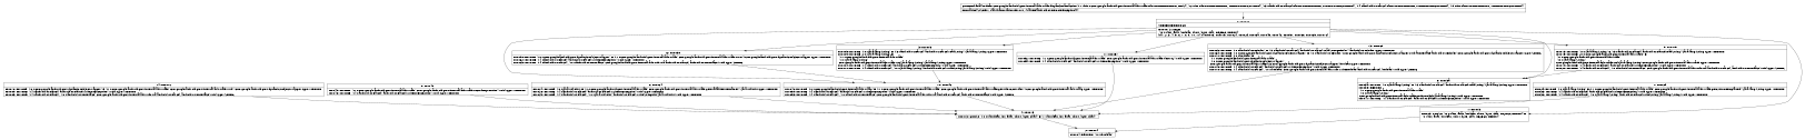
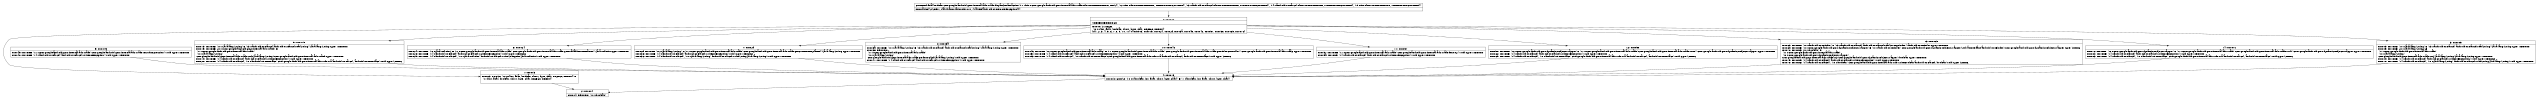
  digraph {
    node [shape=record]
    n1 [label="{0\:\ 0x0000|MTH_ENTER_BLOCK\l|0x0000: SWITCH  \l  (r2 I:?[int, float, boolean, short, byte, char, OBJECT, ARRAY])\l k:[1, 2, 3, 4, 5, 6, 7, 8, 9, 10, 11] t:[0x0005, 0x0015, 0x0024, 0x002f, 0x003a, 0x0045, 0x004c, 0x0057, 0x005e, 0x0069, 0x007c] \l}"]
    n2 [label="{1\:\ 0x0003|0x0003: CONST  (r0 I:?[int, float, boolean, short, byte, char, OBJECT, ARRAY]) = \l  (0 ?[int, float, boolean, short, byte, char, OBJECT, ARRAY])\l \l}"]
    n3 [label="{3\:\ 0x0005|0x0005: INVOKE  (r0 I:java.lang.String) = (r3 I:android.os.Parcel) android.os.Parcel.readString():java.lang.String type: VIRTUAL \l0x0009: INVOKE  (r0 I:java.lang.String) = \l  (r1 I:com.google.android.gms.internal.ads.zzafe)\l  (r0 I:java.lang.String)\l com.google.android.gms.internal.ads.zzafe.zzcj(java.lang.String):java.lang.String type: VIRTUAL \l0x000d: INVOKE  (r4 I:android.os.Parcel) android.os.Parcel.writeNoException():void type: VIRTUAL \l0x0010: INVOKE  (r4 I:android.os.Parcel), (r0 I:java.lang.String) android.os.Parcel.writeString(java.lang.String):void type: VIRTUAL \l}"]
    n4 [label="{5\:\ 0x0015|0x0015: INVOKE  (r0 I:java.lang.String) = (r3 I:android.os.Parcel) android.os.Parcel.readString():java.lang.String type: VIRTUAL \l0x0019: INVOKE  (r0 I:com.google.android.gms.internal.ads.zzaeh) = \l  (r1 I:com.google.android.gms.internal.ads.zzafe)\l  (r0 I:java.lang.String)\l com.google.android.gms.internal.ads.zzafe.zzck(java.lang.String):com.google.android.gms.internal.ads.zzaeh type: VIRTUAL \l0x001d: INVOKE  (r4 I:android.os.Parcel) android.os.Parcel.writeNoException():void type: VIRTUAL \l0x0020: INVOKE  (r4 I:android.os.Parcel), (r0 I:android.os.IInterface) com.google.android.gms.internal.ads.zzfo.zza(android.os.Parcel, android.os.IInterface):void type: STATIC \l}"]
    n5 [label="{6\:\ 0x0024|0x0024: INVOKE  (r0 I:java.util.List) = (r1 I:com.google.android.gms.internal.ads.zzafe) com.google.android.gms.internal.ads.zzafe.getAvailableAssetNames():java.util.List type: VIRTUAL \l0x0028: INVOKE  (r4 I:android.os.Parcel) android.os.Parcel.writeNoException():void type: VIRTUAL \l0x002b: INVOKE  (r4 I:android.os.Parcel), (r0 I:java.util.List) android.os.Parcel.writeStringList(java.util.List):void type: VIRTUAL \l}"]
    n6 [label="{7\:\ 0x002f|0x002f: INVOKE  (r0 I:java.lang.String) = (r1 I:com.google.android.gms.internal.ads.zzafe) com.google.android.gms.internal.ads.zzafe.getCustomTemplateId():java.lang.String type: VIRTUAL \l0x0033: INVOKE  (r4 I:android.os.Parcel) android.os.Parcel.writeNoException():void type: VIRTUAL \l0x0036: INVOKE  (r4 I:android.os.Parcel), (r0 I:java.lang.String) android.os.Parcel.writeString(java.lang.String):void type: VIRTUAL \l}"]
    n7 [label="{8\:\ 0x003a|0x003a: INVOKE  (r0 I:java.lang.String) = (r3 I:android.os.Parcel) android.os.Parcel.readString():java.lang.String type: VIRTUAL \l0x003e: RETURN  \l  (r1 I:com.google.android.gms.internal.ads.zzafe)\l  (r0 I:java.lang.String)\l com.google.android.gms.internal.ads.zzafe.performClick(java.lang.String):void type: VIRTUAL \l0x0041: INVOKE  (r4 I:android.os.Parcel) android.os.Parcel.writeNoException():void type: VIRTUAL \l}"]
    n8 [label="{10\:\ 0x004c|0x004c: INVOKE  (r0 I:com.google.android.gms.internal.ads.zzaap) = (r1 I:com.google.android.gms.internal.ads.zzafe) com.google.android.gms.internal.ads.zzafe.getVideoController():com.google.android.gms.internal.ads.zzaap type: VIRTUAL \l0x0050: INVOKE  (r4 I:android.os.Parcel) android.os.Parcel.writeNoException():void type: VIRTUAL \l0x0053: INVOKE  (r4 I:android.os.Parcel), (r0 I:android.os.IInterface) com.google.android.gms.internal.ads.zzfo.zza(android.os.Parcel, android.os.IInterface):void type: STATIC \l}"]
    n9 [label="{11\:\ 0x0057|0x0057: INVOKE  (r1 I:com.google.android.gms.internal.ads.zzafe) com.google.android.gms.internal.ads.zzafe.destroy():void type: VIRTUAL \l0x005a: INVOKE  (r4 I:android.os.Parcel) android.os.Parcel.writeNoException():void type: VIRTUAL \l}"]
    n10 [label="{12\:\ 0x005e|0x005e: INVOKE  (r0 I:com.google.android.gms.dynamic.IObjectWrapper) = (r1 I:com.google.android.gms.internal.ads.zzafe) com.google.android.gms.internal.ads.zzafe.zzrm():com.google.android.gms.dynamic.IObjectWrapper type: VIRTUAL \l0x0062: INVOKE  (r4 I:android.os.Parcel) android.os.Parcel.writeNoException():void type: VIRTUAL \l0x0065: INVOKE  (r4 I:android.os.Parcel), (r0 I:android.os.IInterface) com.google.android.gms.internal.ads.zzfo.zza(android.os.Parcel, android.os.IInterface):void type: STATIC \l}"]
    n11 [label="{13\:\ 0x0069|0x0069: INVOKE  (r0 I:android.os.IBinder) = (r3 I:android.os.Parcel) android.os.Parcel.readStrongBinder():android.os.IBinder type: VIRTUAL \l0x006d: INVOKE  (r0 I:com.google.android.gms.dynamic.IObjectWrapper) = (r0 I:android.os.IBinder) com.google.android.gms.dynamic.IObjectWrapper.Stub.asInterface(android.os.IBinder):com.google.android.gms.dynamic.IObjectWrapper type: STATIC \l0x0070: INVOKE  (r0 I:boolean) = \l  (r1 I:com.google.android.gms.internal.ads.zzafe)\l  (r0 I:com.google.android.gms.dynamic.IObjectWrapper)\l com.google.android.gms.internal.ads.zzafe.zzp(com.google.android.gms.dynamic.IObjectWrapper):boolean type: VIRTUAL \l0x0075: INVOKE  (r4 I:android.os.Parcel) android.os.Parcel.writeNoException():void type: VIRTUAL \l0x0078: INVOKE  (r4 I:android.os.Parcel), (r0 I:boolean) com.google.android.gms.internal.ads.zzfo.writeBoolean(android.os.Parcel, boolean):void type: STATIC \l}"]
    n12 [label="{14\:\ 0x007c|0x007c: INVOKE  (r0 I:com.google.android.gms.dynamic.IObjectWrapper) = (r1 I:com.google.android.gms.internal.ads.zzafe) com.google.android.gms.internal.ads.zzafe.zzrh():com.google.android.gms.dynamic.IObjectWrapper type: VIRTUAL \l0x0080: INVOKE  (r4 I:android.os.Parcel) android.os.Parcel.writeNoException():void type: VIRTUAL \l0x0083: INVOKE  (r4 I:android.os.Parcel), (r0 I:android.os.IInterface) com.google.android.gms.internal.ads.zzfo.zza(android.os.Parcel, android.os.IInterface):void type: STATIC \l}"]
    n13 [label="{2\:\ 0x0004|0x0004: RETURN  (r0 I:boolean) \l}"]
    n14 [label="{4\:\ 0x0013|0x0013: CONST  (r0 I:?[boolean, int, float, short, byte, char]) = (1 ?[boolean, int, float, short, byte, char]) \l}"]
    n15 [label="{9\:\ 0x0045|0x0045: INVOKE  (r1 I:com.google.android.gms.internal.ads.zzafe) com.google.android.gms.internal.ads.zzafe.recordImpression():void type: VIRTUAL \l0x0048: INVOKE  (r4 I:android.os.Parcel) android.os.Parcel.writeNoException():void type: VIRTUAL \l}"]
    n16 [label="{protected final boolean com.google.android.gms.internal.ads.zzafe.dispatchTransaction((r1 'this' I:com.google.android.gms.internal.ads.zzafe A[IMMUTABLE_TYPE, THIS]), (r2 I:int A[IMMUTABLE_TYPE, METHOD_ARGUMENT]), (r3 I:android.os.Parcel A[IMMUTABLE_TYPE, METHOD_ARGUMENT]), (r4 I:android.os.Parcel A[IMMUTABLE_TYPE, METHOD_ARGUMENT]), (r5 I:int A[IMMUTABLE_TYPE, METHOD_ARGUMENT]))  | Annotation[SYSTEM, dalvik.annotation.Throws, \{value=[android.os.RemoteException]\}]\l}"]
    n1 -> n2
    n1 -> n3
    n1 -> n4
+   n1 -> n5
+   n1 -> n6
    n1 -> n7
    n1 -> n8
    n1 -> n9
    n1 -> n10
    n1 -> n11
+   n1 -> n12
    n2 -> n13
-   n3 -> n8
-   n4 -> n7
+   n3 -> n14
+   n4 -> n14
    n5 -> n14
    n6 -> n14
    n8 -> n14
    n9 -> n14
-   n10 -> n8
+   n10 -> n14
    n11 -> n14
    n12 -> n14
    n14 -> n13
    n15 -> n14
    n16 -> n1
  }
